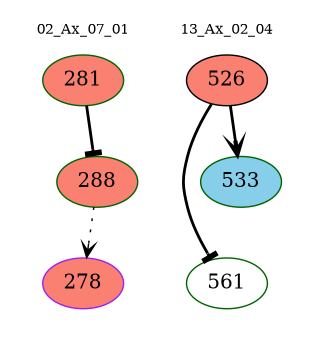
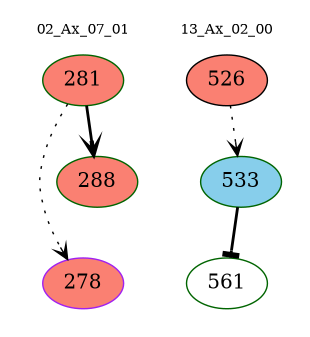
  digraph {
    node [color=darkgreen fillcolor=salmon style=filled]
    edge [arrowhead=vee color=black style=dotted]
    n1 [label=281]
    n2 [color=purple label=278]
    n3 [label=288]
    n4 [color=black label=526]
    n5 [fillcolor=white label=561]
    n6 [fillcolor=skyblue label=533]
    subgraph cluster_1 {
      color=white
      fontsize=10
      label="02_Ax_07_01"
      n1
      n2
      n3
    }
    subgraph cluster_2 {
      color=white
      fontsize=10
-     label="13_Ax_02_04"
+     label="13_Ax_02_00"
      n4
      n5
      n6
    }
-   n3 -> n2
-   n1 -> n3 [arrowhead=tee style=bold]
-   n4 -> n5 [arrowhead=tee style=bold]
-   n4 -> n6 [style=bold]
+   n1 -> n2
+   n1 -> n3 [style=bold]
+   n6 -> n5 [arrowhead=tee style=bold]
+   n4 -> n6
  }
